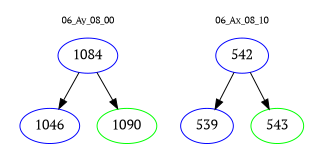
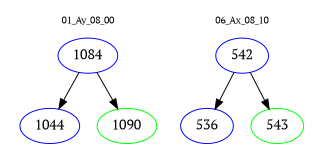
  digraph {
    fontname="PT Serif"
    node [color=blue fontname="PT Serif"]
    edge [color=black fontname="PT Serif"]
    n1 [label=1084]
-   n2 [label=1046]
+   n2 [label=1044]
    n3 [color=green label=1090]
    n4 [label=542]
-   n5 [label=539]
+   n5 [label=536]
    n6 [color=green label=543]
    subgraph cluster_1 {
      color=white
      fontsize=10
-     label="06_Ay_08_00"
+     label="01_Ay_08_00"
      n1
      n2
      n3
    }
    subgraph cluster_2 {
      color=white
      fontsize=10
      label="06_Ax_08_10"
      n4
      n5
      n6
    }
    n1 -> n2
    n1 -> n3
    n4 -> n5
    n4 -> n6
  }
